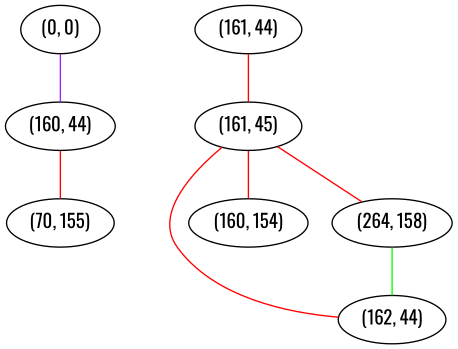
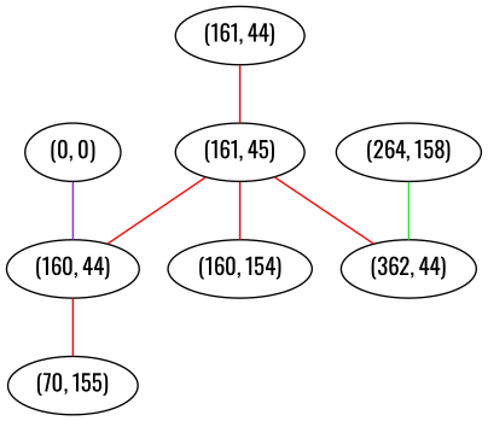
  graph {
    fontname=Oswald
    node [fontname=Oswald]
    edge [color=red fontname=Oswald weight=1]
    "(0, 0)"
    "(160, 44)"
    "(70, 155)"
    "(161, 44)"
    "(161, 45)"
-   "(162, 44)"
+   "(162, 44)" [label="(362, 44)"]
    n7 [label="(160, 154)"]
    "(264, 158)"
    "(0, 0)" -- "(160, 44)" [color=purple weight=4]
    "(160, 44)" -- "(70, 155)" [weight=2]
    "(161, 44)" -- "(161, 45)"
-   "(161, 45)" -- "(264, 158)"
+   "(161, 45)" -- "(160, 44)"
    "(161, 45)" -- "(162, 44)"
    "(161, 45)" -- n7
    "(264, 158)" -- "(162, 44)" [color=green weight=2]
  }
